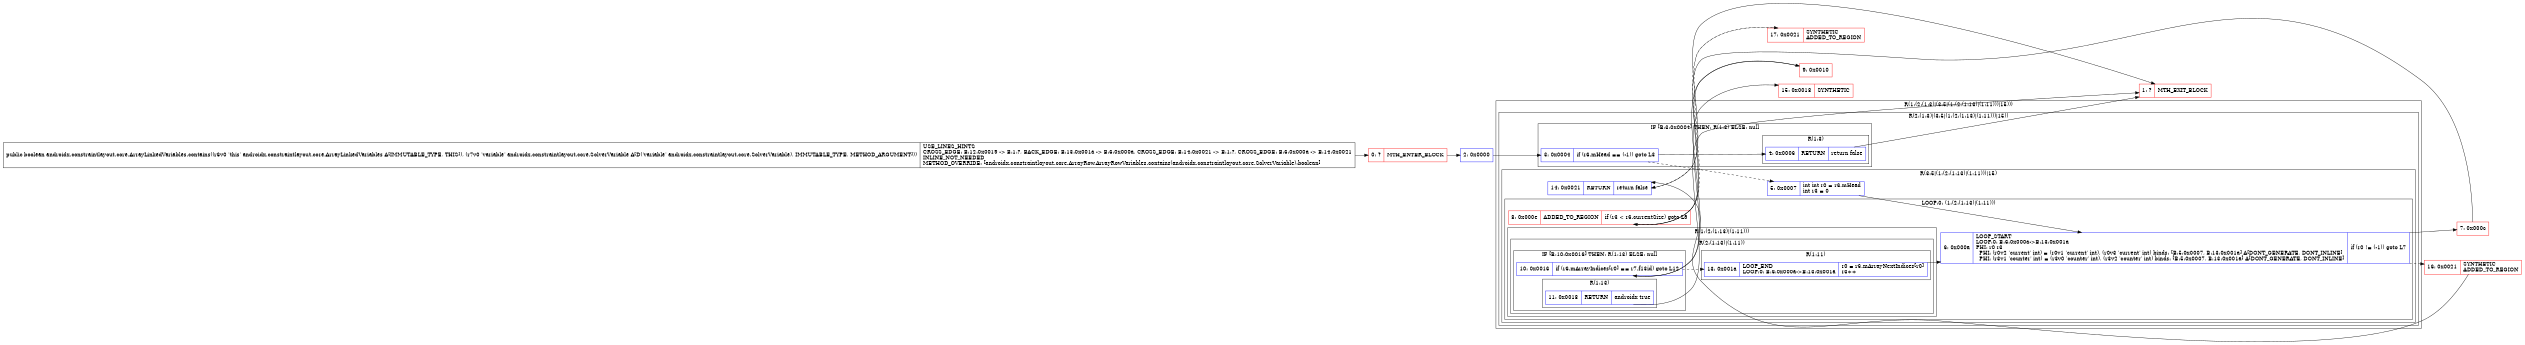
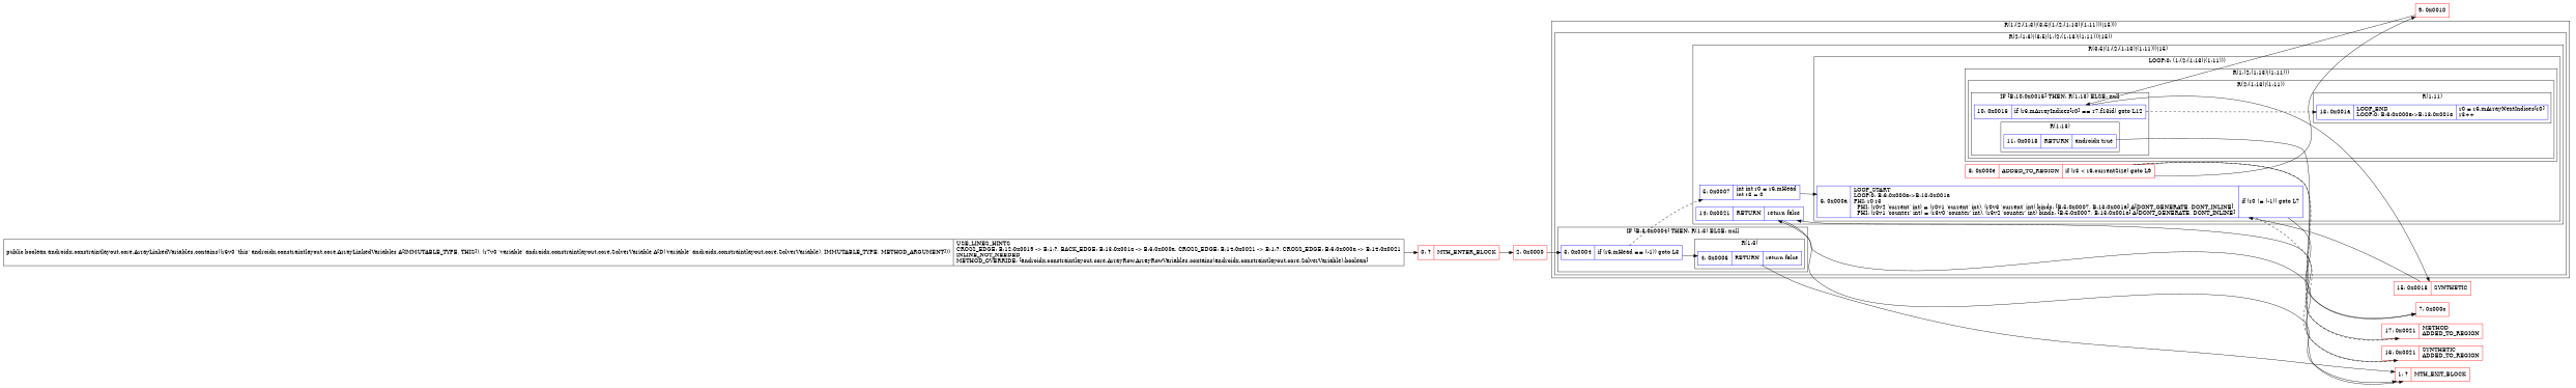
  digraph {
    rankdir=LR
    node [color=red shape=record]
    n1 [color=blue label="{4\:\ 0x0006|RETURN\l|return false\l}"]
    n2 [color=blue label="{3\:\ 0x0004|if (r6.mHead == (\-1)) goto L3\l}"]
    n3 [color=blue label="{11\:\ 0x0018|RETURN\l|androidx true\l}"]
    n4 [color=blue label="{10\:\ 0x0016|if (r6.mArrayIndices[r0] == r7.f13id) goto L12\l}"]
    n5 [color=blue label="{13\:\ 0x001a|LOOP_END\lLOOP:0: B:6:0x000a\-\>B:13:0x001a\l|r0 = r6.mArrayNextIndices[r0]\lr3++\l}"]
    n6 [color=blue label="{6\:\ 0x000a|LOOP_START\lLOOP:0: B:6:0x000a\-\>B:13:0x001a\lPHI: r0 r3 \l  PHI: (r0v2 'current' int) = (r0v1 'current' int), (r0v3 'current' int) binds: [B:5:0x0007, B:13:0x001a] A[DONT_GENERATE, DONT_INLINE]\l  PHI: (r3v1 'counter' int) = (r3v0 'counter' int), (r3v2 'counter' int) binds: [B:5:0x0007, B:13:0x001a] A[DONT_GENERATE, DONT_INLINE]\l|if (r0 != (\-1)) goto L7\l}"]
    n7 [label="{8\:\ 0x000e|ADDED_TO_REGION\l|if (r3 \< r6.currentSize) goto L9\l}"]
    n8 [color=blue label="{5\:\ 0x0007|int int r0 = r6.mHead\lint r3 = 0\l}"]
    n9 [color=blue label="{14\:\ 0x0021|RETURN\l|return false\l}"]
    n10 [label="{1\:\ ?|MTH_EXIT_BLOCK\l}"]
    n11 [label="{15\:\ 0x0018|SYNTHETIC\l}"]
    n12 [label="{7\:\ 0x000c}"]
    n13 [label="{16\:\ 0x0021|SYNTHETIC\lADDED_TO_REGION\l}"]
    n14 [label="{9\:\ 0x0010}"]
-   n15 [label="{17\:\ 0x0021|SYNTHETIC\lADDED_TO_REGION\l}"]
+   n15 [label="{17\:\ 0x0021|METHOD\lADDED_TO_REGION\l}"]
    n16 [label="{0\:\ ?|MTH_ENTER_BLOCK\l}"]
-   n17 [color=blue label="{2\:\ 0x0000}"]
+   n17 [label="{2\:\ 0x0000}"]
    n18 [label="{public boolean androidx.constraintlayout.core.ArrayLinkedVariables.contains((r6v0 'this' androidx.constraintlayout.core.ArrayLinkedVariables A[IMMUTABLE_TYPE, THIS]), (r7v0 'variable' androidx.constraintlayout.core.SolverVariable A[D('variable' androidx.constraintlayout.core.SolverVariable), IMMUTABLE_TYPE, METHOD_ARGUMENT]))  | USE_LINES_HINTS\lCROSS_EDGE: B:12:0x0019 \-\> B:1:?, BACK_EDGE: B:13:0x001a \-\> B:6:0x000a, CROSS_EDGE: B:14:0x0021 \-\> B:1:?, CROSS_EDGE: B:6:0x000a \-\> B:14:0x0021\lINLINE_NOT_NEEDED\lMETHOD_OVERRIDE: [androidx.constraintlayout.core.ArrayRow.ArrayRowVariables.contains(androidx.constraintlayout.core.SolverVariable):boolean]\l}" color=""]
    subgraph cluster_1 {
      label="R(1:(2:(1:3)|(3:5|(1:(2:(1:13)|(1:11)))|15)))"
      subgraph cluster_2 {
        label="R(2:(1:3)|(3:5|(1:(2:(1:13)|(1:11)))|15))"
        subgraph cluster_3 {
          label="IF [B:3:0x0004] THEN: R(1:3) ELSE: null"
          n2
          subgraph cluster_4 {
            label="R(1:3)"
            n1
          }
        }
        subgraph cluster_5 {
          label="R(3:5|(1:(2:(1:13)|(1:11)))|15)"
          n8
          n9
          subgraph cluster_6 {
            label="LOOP:0: (1:(2:(1:13)|(1:11)))"
            n6
            n7
            subgraph cluster_7 {
              label="R(1:(2:(1:13)|(1:11)))"
              subgraph cluster_8 {
                label="R(2:(1:13)|(1:11))"
                subgraph cluster_9 {
                  label="IF [B:10:0x0016] THEN: R(1:13) ELSE: null"
                  n4
                  subgraph cluster_10 {
                    label="R(1:13)"
                    n3
                  }
                }
                subgraph cluster_11 {
                  label="R(1:11)"
                  n5
                }
              }
            }
          }
        }
      }
    }
    n1 -> n10
    n2 -> n1
    n2 -> n8 [style=dashed]
    n3 -> n10
    n4 -> n5 [style=dashed]
    n4 -> n11
-   n5 -> n6
+   n11 -> n6
    n6 -> n12
    n6 -> n13 [style=dashed]
    n7 -> n14
    n7 -> n15 [style=dashed]
    n8 -> n6
    n9 -> n10
-   n12 -> n7
+   n7 -> n12
    n13 -> n9
    n14 -> n4
-   n15 -> n9 [style=dashed]
+   n15 -> n9
    n16 -> n17
    n17 -> n2
    n18 -> n16
  }
